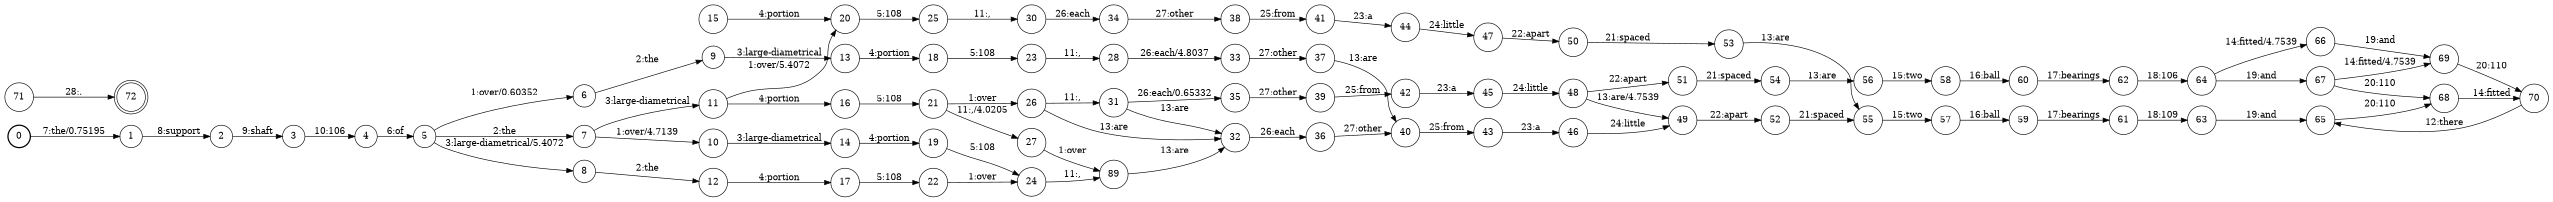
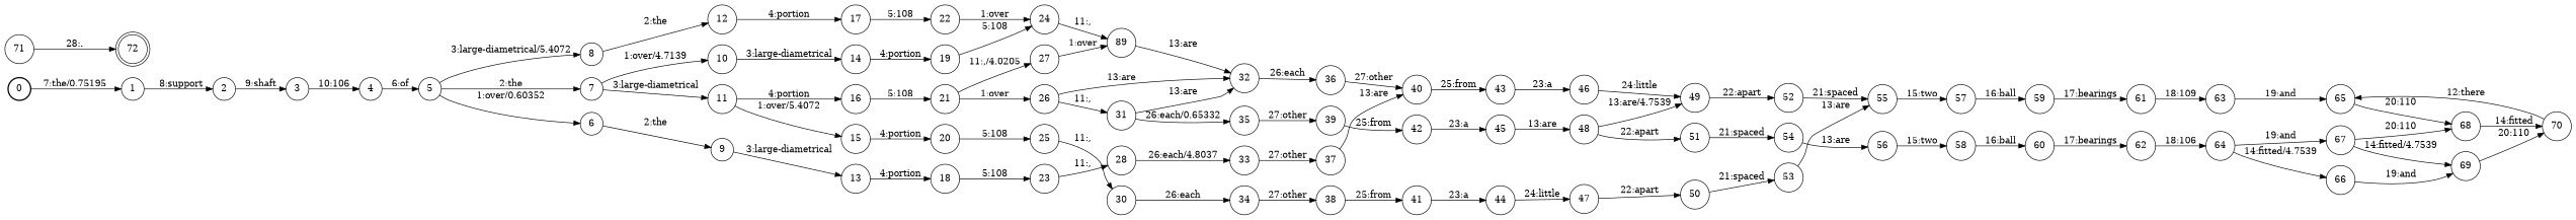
  digraph {
    fontname="DejaVu Serif"
    nodesep=0.25
    rankdir=LR
    ranksep=0.4
    node [fontname="DejaVu Serif" fontsize=14 shape=circle style=solid]
    edge [fontname="DejaVu Serif" fontsize=14]
    n1 [label=0 style=bold]
    n2 [label=1]
    n3 [label=2]
    n4 [label=3]
    n5 [label=4]
    n6 [label=5]
    n7 [label=6]
    n8 [label=8]
    n9 [label=7]
    n10 [label=9]
    n11 [label=12]
    n12 [label=10]
    n13 [label=11]
    n14 [label=13]
    n15 [label=17]
    n16 [label=14]
    n17 [label=15]
    n18 [label=16]
    n19 [label=18]
    n20 [label=19]
    n21 [label=20]
    n22 [label=21]
    n23 [label=22]
    n24 [label=23]
    n25 [label=24]
    n26 [label=25]
    n27 [label=26]
    n28 [label=27]
    n29 [label=28]
    n30 [label=89]
    n31 [label=30]
    n32 [label=31]
    n33 [label=32]
    n34 [label=33]
    n35 [label=34]
    n36 [label=35]
    n37 [label=36]
    n38 [label=37]
    n39 [label=38]
    n40 [label=39]
    n41 [label=40]
    n42 [label=41]
    n43 [label=42]
    n44 [label=43]
    n45 [label=44]
    n46 [label=45]
    n47 [label=46]
    n48 [label=47]
    n49 [label=48]
    n50 [label=49]
    n51 [label=50]
    n52 [label=51]
    n53 [label=52]
    n54 [label=53]
    n55 [label=54]
    n56 [label=55]
    n57 [label=56]
    n58 [label=57]
    n59 [label=58]
    n60 [label=59]
    n61 [label=60]
    n62 [label=61]
    n63 [label=62]
    n64 [label=63]
    n65 [label=64]
    n66 [label=65]
    n67 [label=66]
    n68 [label=67]
    n69 [label=68]
    n70 [label=69]
    n71 [label=70]
    n72 [label=71]
    n73 [label=72 shape=doublecircle]
    n1 -> n2 [label="7:the/0.75195"]
    n2 -> n3 [label="8:support"]
    n3 -> n4 [label="9:shaft"]
    n4 -> n5 [label="10:106"]
    n5 -> n6 [label="6:of"]
    n6 -> n7 [label="1:over/0.60352"]
    n6 -> n8 [label="3:large-diametrical/5.4072"]
    n6 -> n9 [label="2:the"]
    n7 -> n10 [label="2:the"]
    n8 -> n11 [label="2:the"]
    n9 -> n12 [label="1:over/4.7139"]
    n9 -> n13 [label="3:large-diametrical"]
    n10 -> n14 [label="3:large-diametrical"]
    n11 -> n15 [label="4:portion"]
    n12 -> n16 [label="3:large-diametrical"]
-   n13 -> n21 [label="1:over/5.4072"]
+   n13 -> n17 [label="1:over/5.4072"]
    n13 -> n18 [label="4:portion"]
    n14 -> n19 [label="4:portion"]
    n15 -> n23 [label="5:108"]
    n16 -> n20 [label="4:portion"]
    n17 -> n21 [label="4:portion"]
    n18 -> n22 [label="5:108"]
    n19 -> n24 [label="5:108"]
    n20 -> n25 [label="5:108"]
    n21 -> n26 [label="5:108"]
    n22 -> n27 [label="1:over"]
    n22 -> n28 [label="11:,/4.0205"]
    n23 -> n25 [label="1:over"]
    n24 -> n29 [label="11:,"]
    n25 -> n30 [label="11:,"]
    n26 -> n31 [label="11:,"]
    n27 -> n32 [label="11:,"]
    n27 -> n33 [label="13:are"]
    n28 -> n30 [label="1:over"]
    n29 -> n34 [label="26:each/4.8037"]
    n30 -> n33 [label="13:are"]
    n31 -> n35 [label="26:each"]
    n32 -> n33 [label="13:are"]
    n32 -> n36 [label="26:each/0.65332"]
    n33 -> n37 [label="26:each"]
    n34 -> n38 [label="27:other"]
    n35 -> n39 [label="27:other"]
    n36 -> n40 [label="27:other"]
    n37 -> n41 [label="27:other"]
    n38 -> n41 [label="13:are"]
    n39 -> n42 [label="25:from"]
    n40 -> n43 [label="25:from"]
    n41 -> n44 [label="25:from"]
    n42 -> n45 [label="23:a"]
    n43 -> n46 [label="23:a"]
    n44 -> n47 [label="23:a"]
    n45 -> n48 [label="24:little"]
-   n46 -> n49 [label="24:little"]
+   n46 -> n49 [label="13:are"]
    n47 -> n50 [label="24:little"]
    n48 -> n51 [label="22:apart"]
    n49 -> n50 [label="13:are/4.7539"]
    n49 -> n52 [label="22:apart"]
    n50 -> n53 [label="22:apart"]
    n51 -> n54 [label="21:spaced"]
    n52 -> n55 [label="21:spaced"]
    n53 -> n56 [label="21:spaced"]
    n54 -> n56 [label="13:are"]
    n55 -> n57 [label="13:are"]
    n56 -> n58 [label="15:two"]
    n57 -> n59 [label="15:two"]
    n58 -> n60 [label="16:ball"]
    n59 -> n61 [label="16:ball"]
    n60 -> n62 [label="17:bearings"]
    n61 -> n63 [label="17:bearings"]
    n62 -> n64 [label="18:109"]
    n63 -> n65 [label="18:106"]
    n64 -> n66 [label="19:and"]
    n65 -> n67 [label="14:fitted/4.7539"]
    n65 -> n68 [label="19:and"]
    n66 -> n69 [label="20:110"]
    n67 -> n70 [label="19:and"]
    n68 -> n69 [label="20:110"]
    n68 -> n70 [label="14:fitted/4.7539"]
    n69 -> n71 [label="14:fitted"]
    n70 -> n71 [label="20:110"]
    n71 -> n66 [label="12:there"]
    n72 -> n73 [label="28:."]
  }
